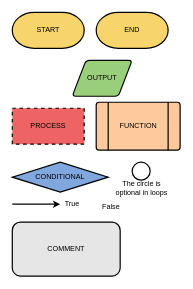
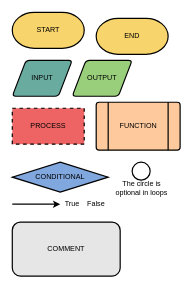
  <mxCell id="0" />
  <mxCell id="1" parent="0" />
  <mxCell id="2" value="START" style="strokeWidth=2;html=1;shape=mxgraph.flowchart.terminator;whiteSpace=wrap;fillColor=#F8d46c;strokeColor=#000000;gradientColor=none;" parent="1" vertex="1"><mxGeometry x="20" y="20" width="120" height="60" as="geometry" /></mxCell>
+ <mxCell id="3" value="INPUT" style="shape=parallelogram;html=1;strokeWidth=2;perimeter=parallelogramPerimeter;whiteSpace=wrap;rounded=1;arcSize=12;size=0.23;fillColor=#6aab9f;" parent="1" vertex="1"><mxGeometry x="20" y="100" width="100" height="60" as="geometry" /></mxCell>
  <mxCell id="4" value="CONDITIONAL" style="strokeWidth=2;html=1;shape=mxgraph.flowchart.decision;whiteSpace=wrap;fillColor=#80a7de;" parent="1" vertex="1"><mxGeometry x="20" y="270" width="160" height="50" as="geometry" /></mxCell>
  <mxCell id="5" value="OUTPUT" style="shape=parallelogram;html=1;strokeWidth=2;perimeter=parallelogramPerimeter;whiteSpace=wrap;rounded=1;arcSize=12;size=0.23;fillColor=#99cf7b;" parent="1" vertex="1"><mxGeometry x="120" y="100" width="100" height="60" as="geometry" /></mxCell>
  <mxCell id="6" value="PROCESS" style="rounded=0;whiteSpace=wrap;html=1;strokeColor=#000000;fillColor=#ee6464;gradientColor=none;strokeWidth=2;dashed=1;" parent="1" vertex="1"><mxGeometry x="20" y="180" width="120" height="60" as="geometry" /></mxCell>
- <mxCell id="7" value="END" style="strokeWidth=2;html=1;shape=mxgraph.flowchart.terminator;whiteSpace=wrap;fillColor=#F8d46c;strokeColor=#000000;gradientColor=none;" parent="1" vertex="1"><mxGeometry x="160" y="20" width="120" height="60" as="geometry" /></mxCell>
+ <mxCell id="7" value="END" style="strokeWidth=2;html=1;shape=mxgraph.flowchart.terminator;whiteSpace=wrap;fillColor=#F8d46c;strokeColor=#000000;gradientColor=none;" parent="1" vertex="1"><mxGeometry x="160" y="30" width="120" height="60" as="geometry" /></mxCell>
  <mxCell id="8" value="" style="endArrow=classic;html=1;strokeWidth=2;" parent="1" edge="1"><mxGeometry width="50" height="50" relative="1" as="geometry"><mxPoint x="20" y="340" as="sourcePoint" /><mxPoint x="100" y="340" as="targetPoint" /></mxGeometry></mxCell>
  <mxCell id="9" value="True" style="text;html=1;strokeColor=none;fillColor=none;align=center;verticalAlign=middle;whiteSpace=wrap;rounded=0;fontSize=12;" parent="1" vertex="1"><mxGeometry x="100" y="330" width="40" height="20" as="geometry" /></mxCell>
- <mxCell id="10" value="False" style="text;html=1;strokeColor=none;fillColor=none;align=center;verticalAlign=middle;whiteSpace=wrap;rounded=0;" parent="1" vertex="1"><mxGeometry x="165" y="335" width="40" height="20" as="geometry" /></mxCell>
+ <mxCell id="10" value="False" style="text;html=1;strokeColor=none;fillColor=none;align=center;verticalAlign=middle;whiteSpace=wrap;rounded=0;" parent="1" vertex="1"><mxGeometry x="140" y="330" width="40" height="20" as="geometry" /></mxCell>
  <mxCell id="11" value="FUNCTION" style="verticalLabelPosition=middle;verticalAlign=middle;html=1;shape=process;whiteSpace=wrap;rounded=1;size=0.14;arcSize=6;fillColor=#feca9d;strokeWidth=2;horizontal=1;labelPosition=center;align=center;" vertex="1" parent="1"><mxGeometry x="160" y="170" width="140" height="80" as="geometry" /></mxCell>
  <mxCell id="12" value="COMMENT" style="whiteSpace=wrap;html=1;strokeWidth=2;fillColor=#E6E6E6;fontColor=#000000;rounded=1;" vertex="1" parent="1"><mxGeometry x="20" y="370" width="180" height="90" as="geometry" /></mxCell>
  <mxCell id="13" value="" style="ellipse;whiteSpace=wrap;html=1;aspect=fixed;strokeWidth=2;" vertex="1" parent="1"><mxGeometry x="220" y="270" width="30" height="30" as="geometry" /></mxCell>
  <mxCell id="14" value="The circle is optional in loops" style="text;html=1;strokeColor=none;fillColor=none;align=center;verticalAlign=middle;whiteSpace=wrap;rounded=0;" vertex="1" parent="1"><mxGeometry x="191" y="303" width="90" height="20" as="geometry" /></mxCell>
